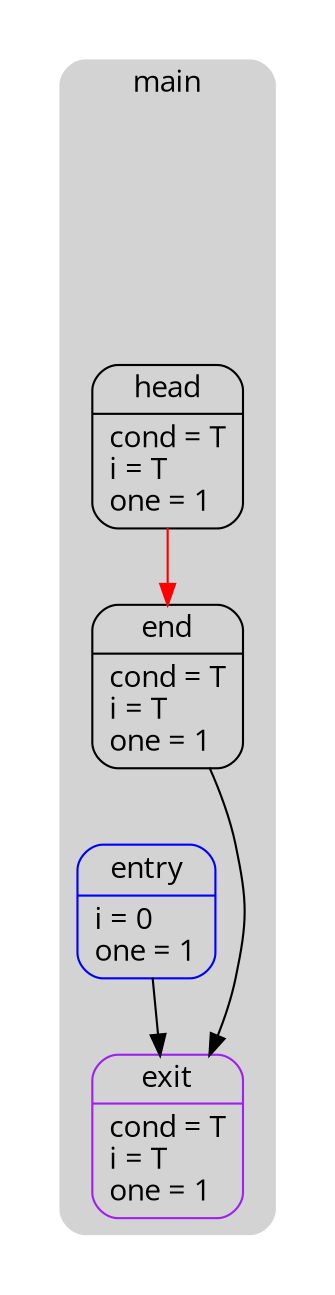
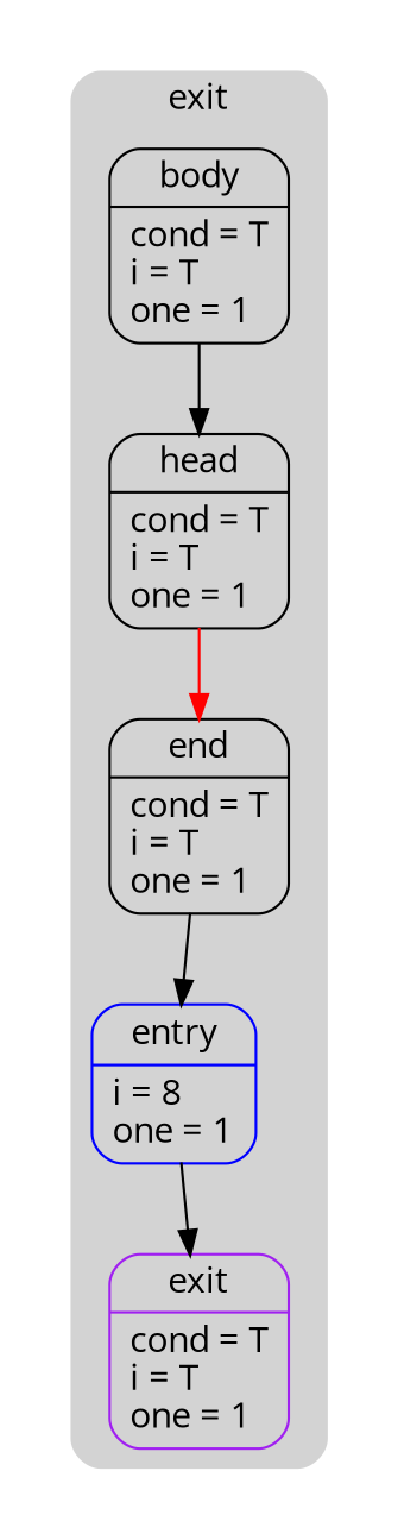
  digraph {
    compound=true
    fontname="Open Sans"
    node [color=black fontname="Open Sans" shape=Mrecord]
    edge [fontname="Open Sans"]
-   n1 [color=blue label="{entry|i = 0\lone = 1\l}"]
+   n1 [color=blue label="{entry|i = 8\lone = 1\l}"]
    n2 [label="{head|cond = T\li = T\lone = 1\l}"]
+   n3 [label="{body|cond = T\li = T\lone = 1\l}"]
    n4 [label="{end|cond = T\li = T\lone = 1\l}"]
    n5 [color=purple label="{exit|cond = T\li = T\lone = 1\l}"]
    subgraph cluster_1 {
      peripheries=0
      subgraph cluster_2 {
        peripheries=0
        subgraph cluster_3 {
          bgcolor=lightgray
          color=darkgray
-         label=main
+         label=exit
          peripheries=0
          style=rounded
          n1
          n2
+         n3
          n4
          n5
        }
      }
    }
    n1 -> n5
    n2 -> n4 [color=red]
-   n4 -> n5 [color=black]
+   n3 -> n2
+   n4 -> n1 [color=black]
  }
